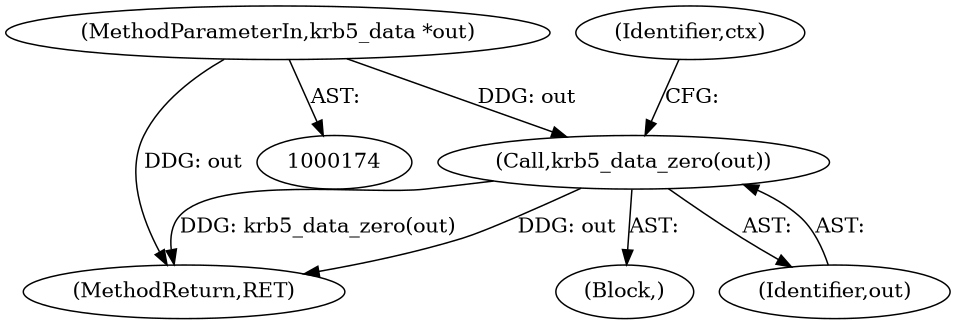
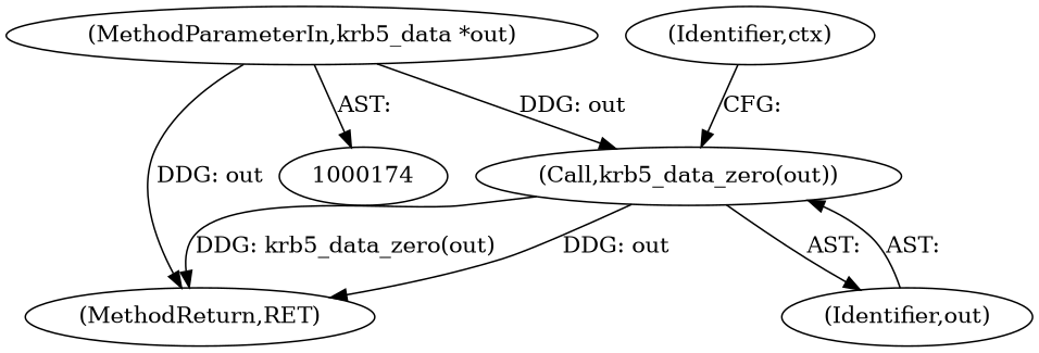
  digraph {
    n1 [label="(MethodParameterIn,krb5_data *out)"]
    n2 [label="(Call,krb5_data_zero(out))"]
    n3 [label="(MethodReturn,RET)"]
    n4 [label=1000174]
-   n5 [label="(Block,)"]
    n6 [label="(Identifier,out)"]
    n7 [label="(Identifier,ctx)"]
    n1 -> n2 [label="DDG: out"]
    n1 -> n3 [label="DDG: out"]
    n1 -> n4 [label="AST: "]
    n2 -> n3 [label="DDG: out"]
    n2 -> n3 [label="DDG: krb5_data_zero(out)"]
-   n2 -> n5 [label="AST: "]
    n2 -> n6 [label="AST: "]
    n6 -> n2 [label="AST: "]
    n7 -> n2 [label="CFG: "]
  }
